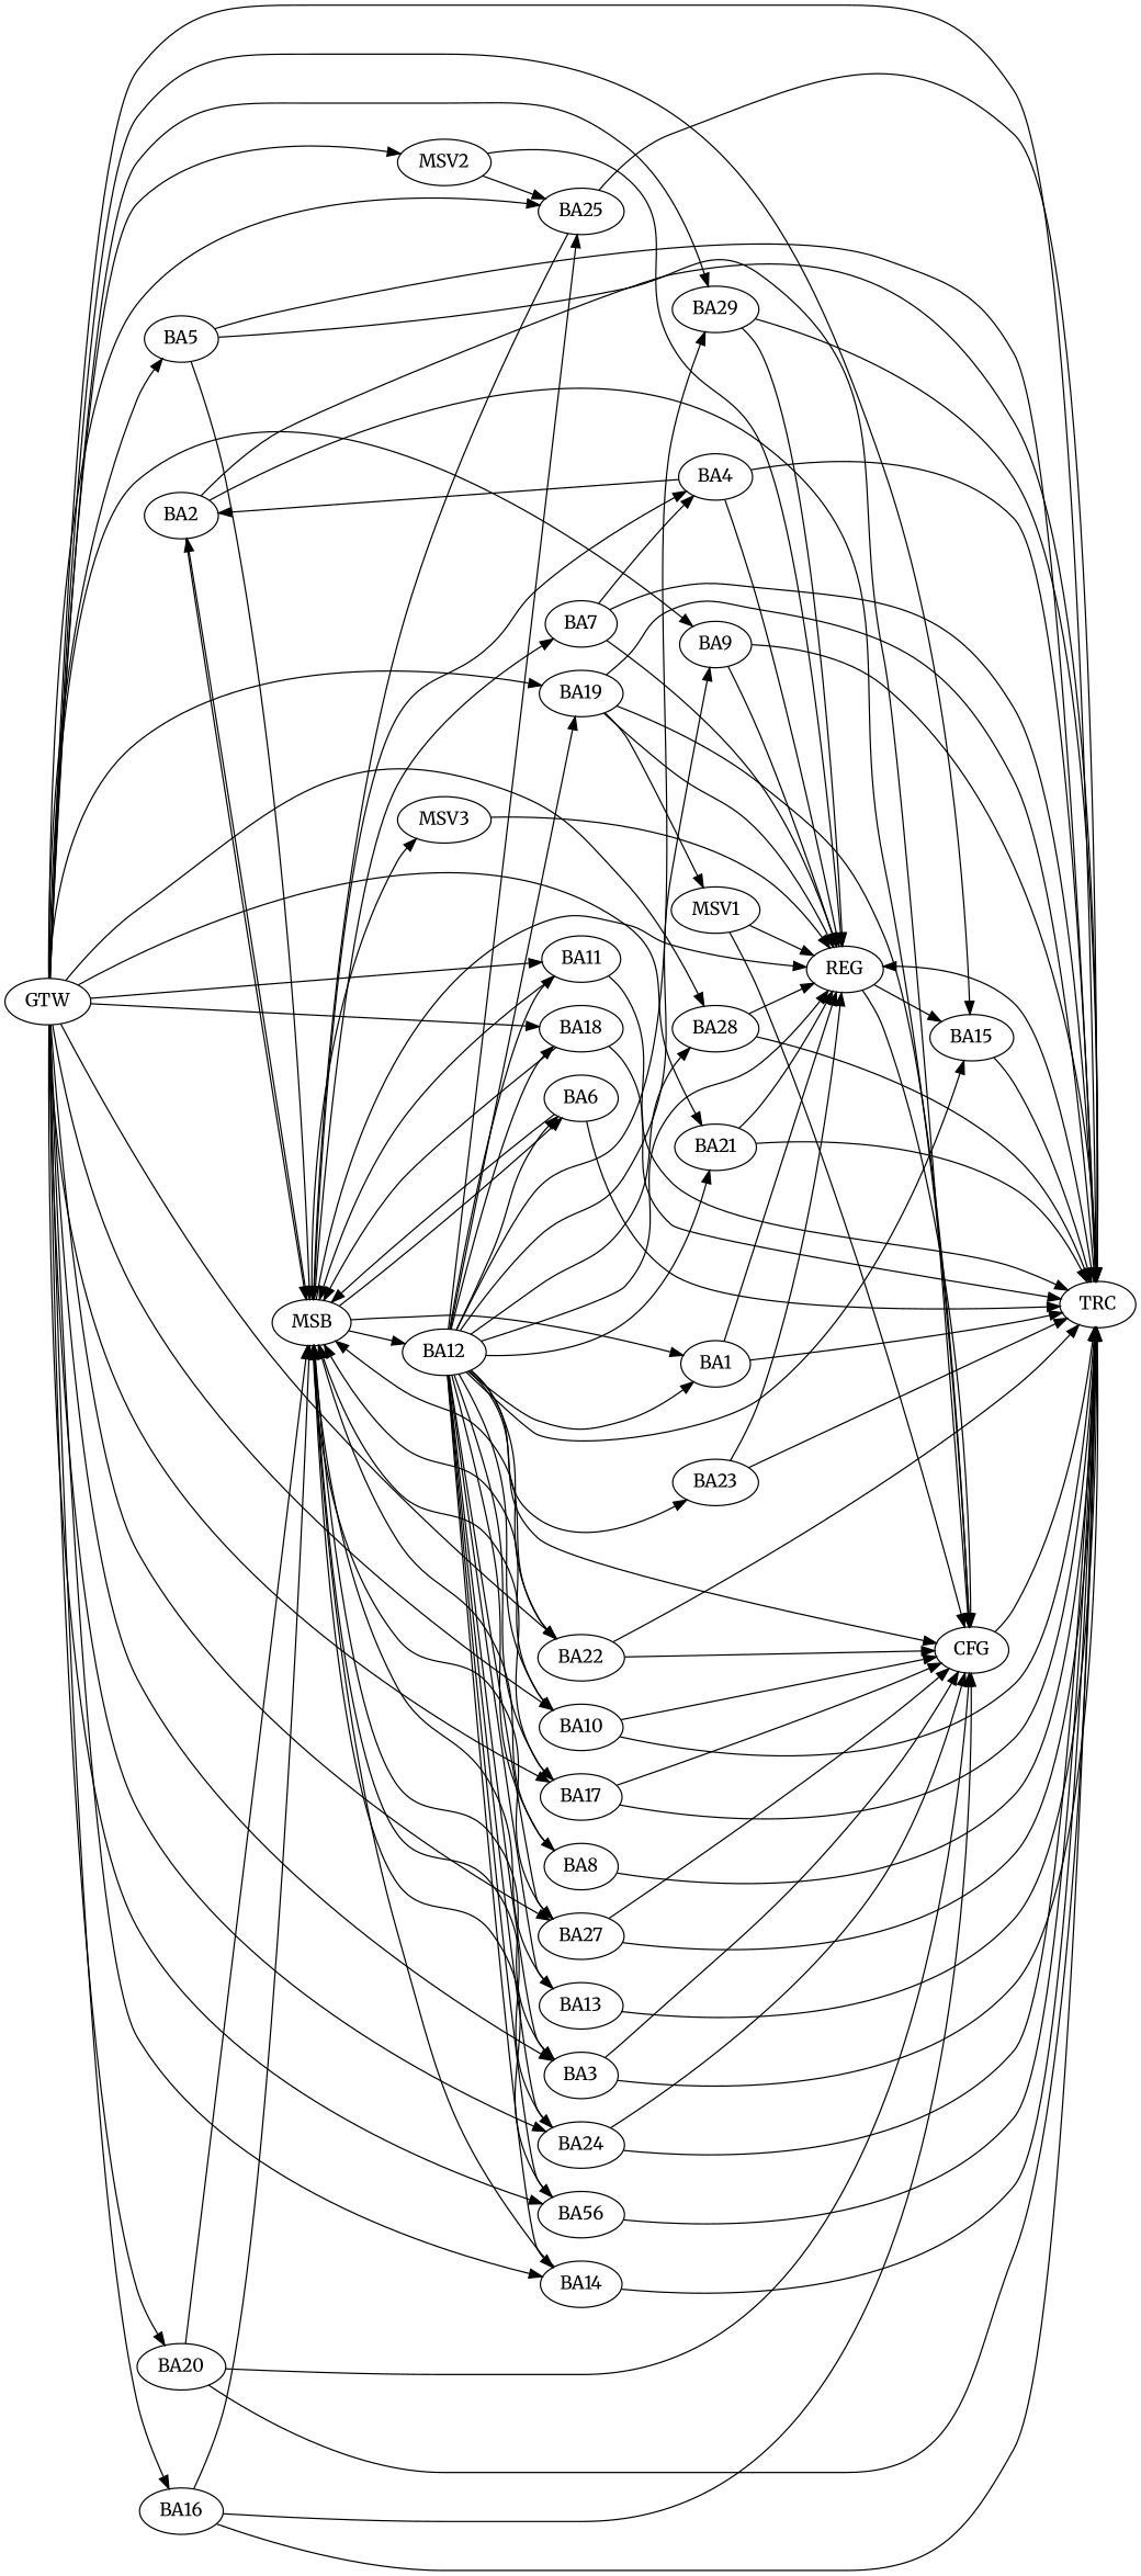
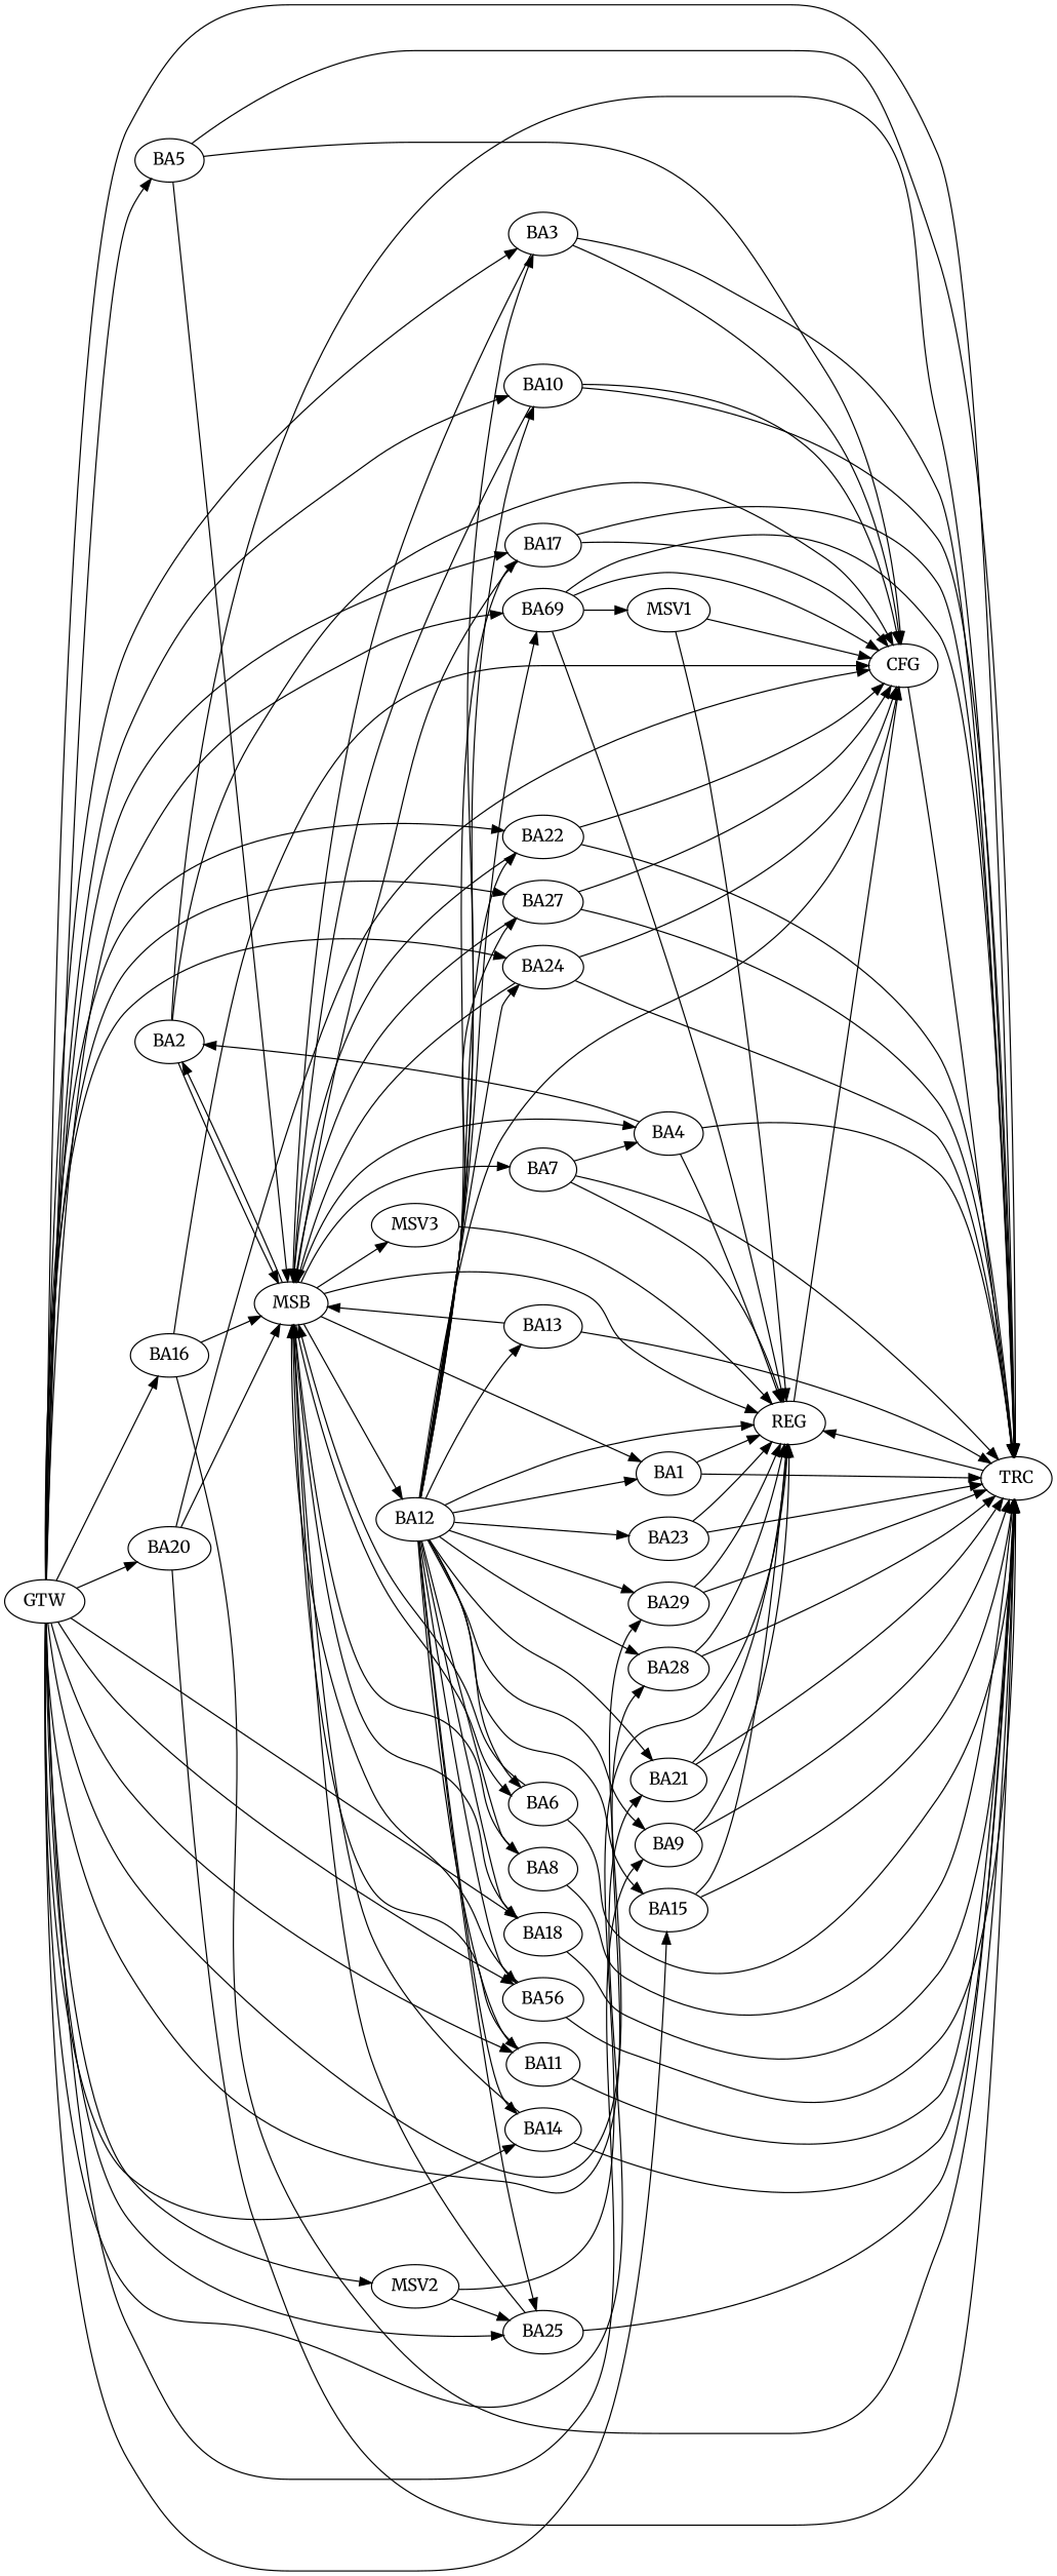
  strict digraph {
    fontname=Merriweather
    rankdir=LR
    node [fontname=Merriweather]
    edge [fontname=Merriweather]
    n1 [label=BA1]
    n2 [label=REG]
    n3 [label=TRC]
    n4 [label=CFG]
    n5 [label=BA2]
    n6 [label=MSB]
    n7 [label=BA4]
    n8 [label=BA6]
    n9 [label=BA7]
    n10 [label=BA12]
    n11 [label=MSV3]
    n12 [label=BA3]
    n13 [label=BA5]
    n14 [label=BA8]
    n15 [label=BA9]
    n16 [label=BA10]
    n17 [label=BA11]
    n18 [label=BA13]
    n19 [label=BA14]
    n20 [label=BA15]
    n21 [label=BA17]
    n22 [label=BA18]
-   n23 [label=BA19]
+   n23 [label=BA69]
    n24 [label=BA21]
    n25 [label=BA22]
    n26 [label=BA23]
    n27 [label=BA24]
    n28 [label=BA25]
    n29 [label=BA56]
    n30 [label=BA27]
    n31 [label=BA28]
    n32 [label=BA29]
    n33 [label=BA16]
    n34 [label=MSV1]
    n35 [label=BA20]
    n36 [label=GTW]
    n37 [label=MSV2]
    n1 -> n2
    n1 -> n3
    n2 -> n4
    n3 -> n2
    n4 -> n3
    n5 -> n3
    n5 -> n4
    n5 -> n6
    n6 -> n1
    n6 -> n2
    n6 -> n5
    n6 -> n7
    n6 -> n8
    n6 -> n9
    n6 -> n10
    n6 -> n11
    n7 -> n2
    n7 -> n3
    n7 -> n5
    n8 -> n3
    n8 -> n6
    n9 -> n2
    n9 -> n3
    n9 -> n7
    n10 -> n1
    n10 -> n2
    n10 -> n4
    n10 -> n8
    n10 -> n12
    n10 -> n14
    n10 -> n15
    n10 -> n16
    n10 -> n17
    n10 -> n18
    n10 -> n19
    n10 -> n20
    n10 -> n21
    n10 -> n22
    n10 -> n23
    n10 -> n24
    n10 -> n25
    n10 -> n26
    n10 -> n27
    n10 -> n28
    n10 -> n29
    n10 -> n30
    n10 -> n31
    n10 -> n32
    n11 -> n2
    n12 -> n3
    n12 -> n4
    n12 -> n6
    n13 -> n3
    n13 -> n4
    n13 -> n6
    n14 -> n3
    n14 -> n6
    n15 -> n2
    n15 -> n3
    n16 -> n3
    n16 -> n4
    n16 -> n6
    n17 -> n3
    n17 -> n6
    n18 -> n3
    n18 -> n6
    n19 -> n3
    n19 -> n6
-   n2 -> n20
+   n20 -> n2
    n20 -> n3
    n21 -> n3
    n21 -> n4
    n21 -> n6
    n22 -> n3
    n22 -> n6
    n23 -> n2
    n23 -> n3
    n23 -> n4
    n23 -> n34
    n24 -> n2
    n24 -> n3
    n25 -> n3
    n25 -> n4
    n25 -> n6
    n26 -> n2
    n26 -> n3
    n27 -> n3
    n27 -> n4
    n27 -> n6
    n28 -> n3
    n28 -> n6
    n29 -> n3
    n29 -> n6
    n30 -> n3
    n30 -> n4
    n30 -> n6
    n31 -> n2
    n31 -> n3
    n32 -> n2
    n32 -> n3
    n33 -> n3
    n33 -> n4
    n33 -> n6
    n34 -> n2
    n34 -> n4
    n35 -> n3
    n35 -> n4
    n35 -> n6
    n36 -> n3
    n36 -> n12
    n36 -> n13
    n36 -> n15
    n36 -> n16
    n36 -> n17
    n36 -> n19
    n36 -> n20
    n36 -> n21
    n36 -> n22
    n36 -> n23
    n36 -> n24
    n36 -> n25
    n36 -> n27
    n36 -> n28
    n36 -> n29
    n36 -> n30
    n36 -> n31
    n36 -> n32
    n36 -> n33
    n36 -> n35
    n36 -> n37
    n37 -> n2
    n37 -> n28
  }
